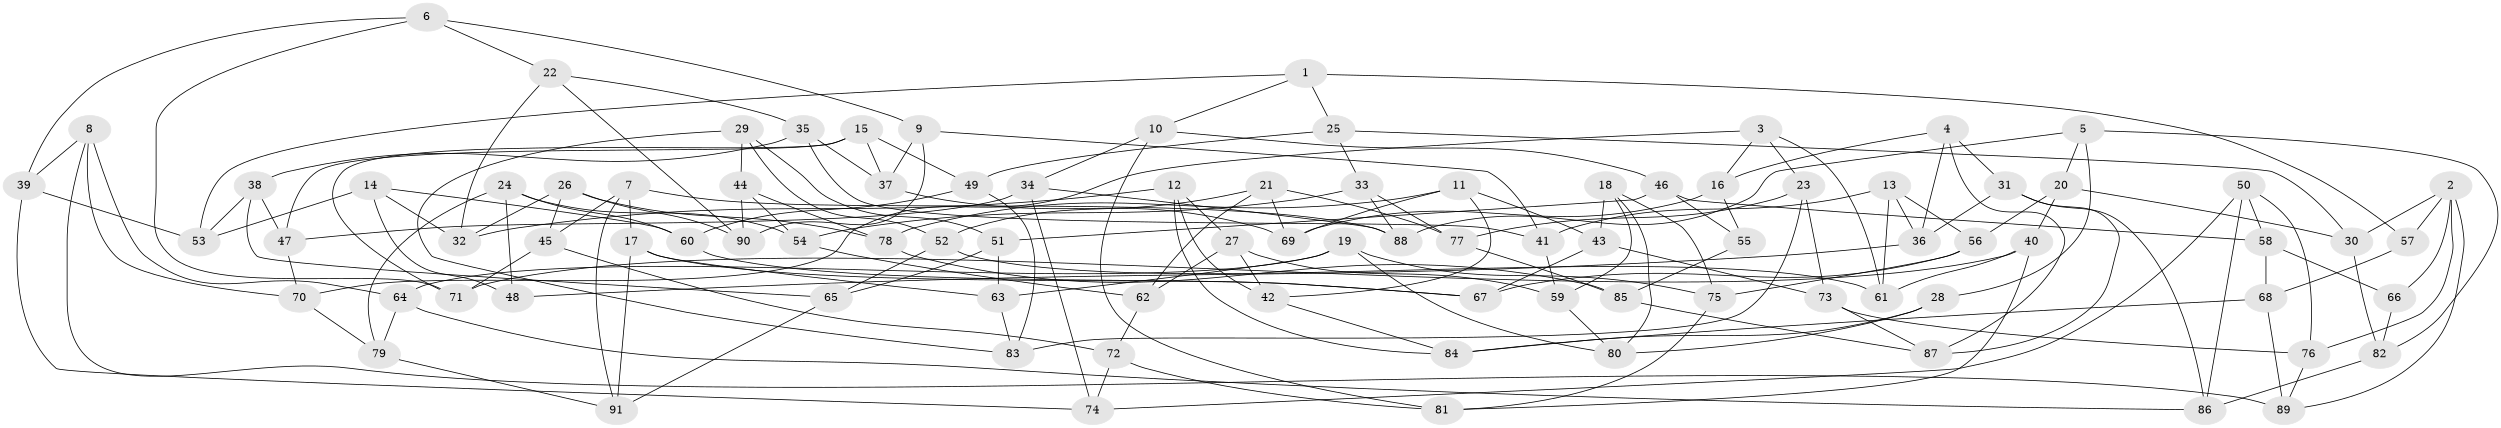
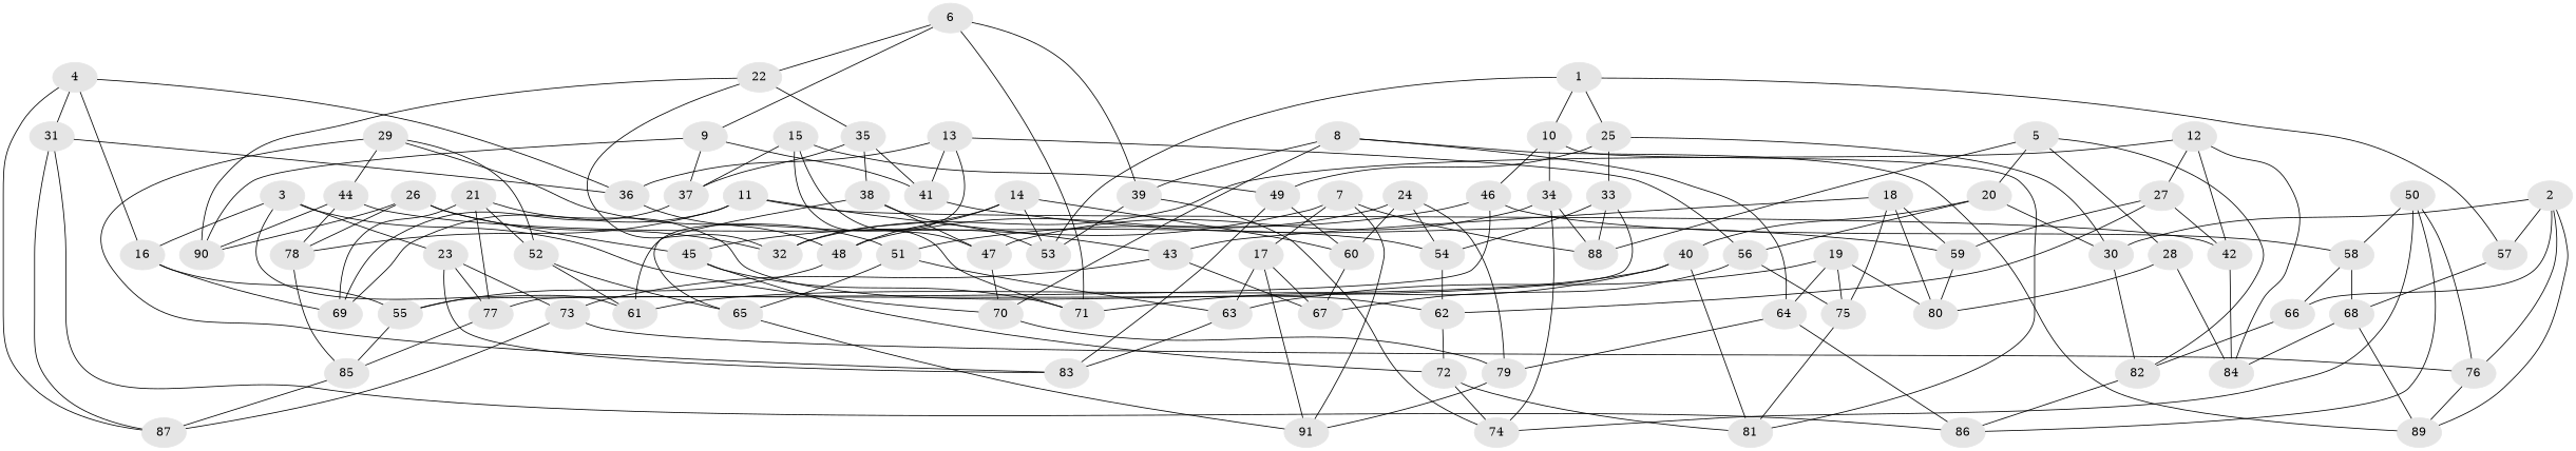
  graph {
    node [color=gray90 style=filled]
    1
    10
    25
    53
    57
    34
    46
    81
    30
    49
    33
    68
    2
    66
    89
    76
    82
    3
    16
    23
    61
    70
    69
    55
    77
    73
    83
    79
    4
    31
    36
    87
    86
    48
    5
    20
    28
    88
    56
    40
    84
    80
    6
    9
    22
    39
    71
    37
    41
    90
    32
    35
    74
    7
    17
    45
    91
    63
    67
    72
    8
    64
    59
    47
    51
    58
    11
    42
    43
    78
    85
    12
    27
    62
    13
    75
    14
    60
    15
    18
    19
    21
    52
    65
    38
    24
    54
    26
    29
    44
    50
    1 -- 10
    1 -- 25
    1 -- 53
    1 -- 57
    10 -- 34
    10 -- 46
    10 -- 81
    25 -- 30
    25 -- 49
    25 -- 33
    57 -- 68
    34 -- 88
    34 -- 74
    34 -- 47
    46 -- 55
    46 -- 51
    46 -- 58
    30 -- 82
    49 -- 83
    49 -- 60
    33 -- 77
    33 -- 88
    33 -- 54
    68 -- 89
    68 -- 84
    2 -- 57
    2 -- 30
    2 -- 66
    2 -- 89
    2 -- 76
    66 -- 82
    76 -- 89
    82 -- 86
    3 -- 16
    3 -- 23
    3 -- 61
    3 -- 70
    16 -- 69
    16 -- 55
    23 -- 77
    23 -- 73
    23 -- 83
    70 -- 79
    55 -- 85
    77 -- 85
    73 -- 76
    73 -- 87
    79 -- 91
    4 -- 16
    4 -- 31
    4 -- 36
    4 -- 87
    31 -- 36
    31 -- 87
    31 -- 86
    36 -- 48
+   48 -- 55
    5 -- 82
    5 -- 20
    5 -- 28
    5 -- 88
    20 -- 30
    20 -- 56
    20 -- 40
    28 -- 84
    28 -- 80
    56 -- 67
    56 -- 75
    40 -- 81
    40 -- 61
    40 -- 71
    6 -- 9
    6 -- 22
    6 -- 39
    6 -- 71
    9 -- 37
    9 -- 41
    9 -- 90
    22 -- 90
    22 -- 32
    22 -- 35
    39 -- 53
    39 -- 74
    37 -- 69
    41 -- 59
    35 -- 37
    35 -- 41
    35 -- 38
    7 -- 88
    7 -- 17
    7 -- 45
    7 -- 91
    17 -- 91
    17 -- 63
    17 -- 67
    45 -- 71
    45 -- 72
    63 -- 83
    72 -- 81
    72 -- 74
    8 -- 89
    8 -- 70
    8 -- 39
    8 -- 64
    64 -- 79
    64 -- 86
    59 -- 80
    47 -- 70
    51 -- 63
    51 -- 65
    58 -- 68
    58 -- 66
    11 -- 69
    11 -- 42
    11 -- 43
    11 -- 78
    42 -- 84
    43 -- 73
    43 -- 67
    78 -- 85
    85 -- 87
    12 -- 84
    12 -- 32
    12 -- 42
    12 -- 27
    27 -- 59
    27 -- 42
    27 -- 62
    62 -- 72
    13 -- 61
    13 -- 36
    13 -- 56
    13 -- 41
    75 -- 81
    14 -- 53
    14 -- 48
    14 -- 32
    14 -- 60
    60 -- 67
    15 -- 49
    15 -- 71
    15 -- 37
    15 -- 47
    18 -- 80
    18 -- 59
    18 -- 43
    18 -- 75
    19 -- 80
    19 -- 63
    19 -- 64
    19 -- 75
    21 -- 69
    21 -- 77
    21 -- 62
    21 -- 52
    52 -- 61
    52 -- 65
    65 -- 91
    38 -- 53
    38 -- 47
    38 -- 65
    24 -- 79
    24 -- 48
    24 -- 60
    24 -- 54
    54 -- 62
    26 -- 90
    26 -- 32
    26 -- 45
    26 -- 78
    29 -- 83
    29 -- 51
    29 -- 52
    29 -- 44
    44 -- 90
    44 -- 78
    44 -- 54
    50 -- 76
    50 -- 86
    50 -- 74
    50 -- 58
  }
